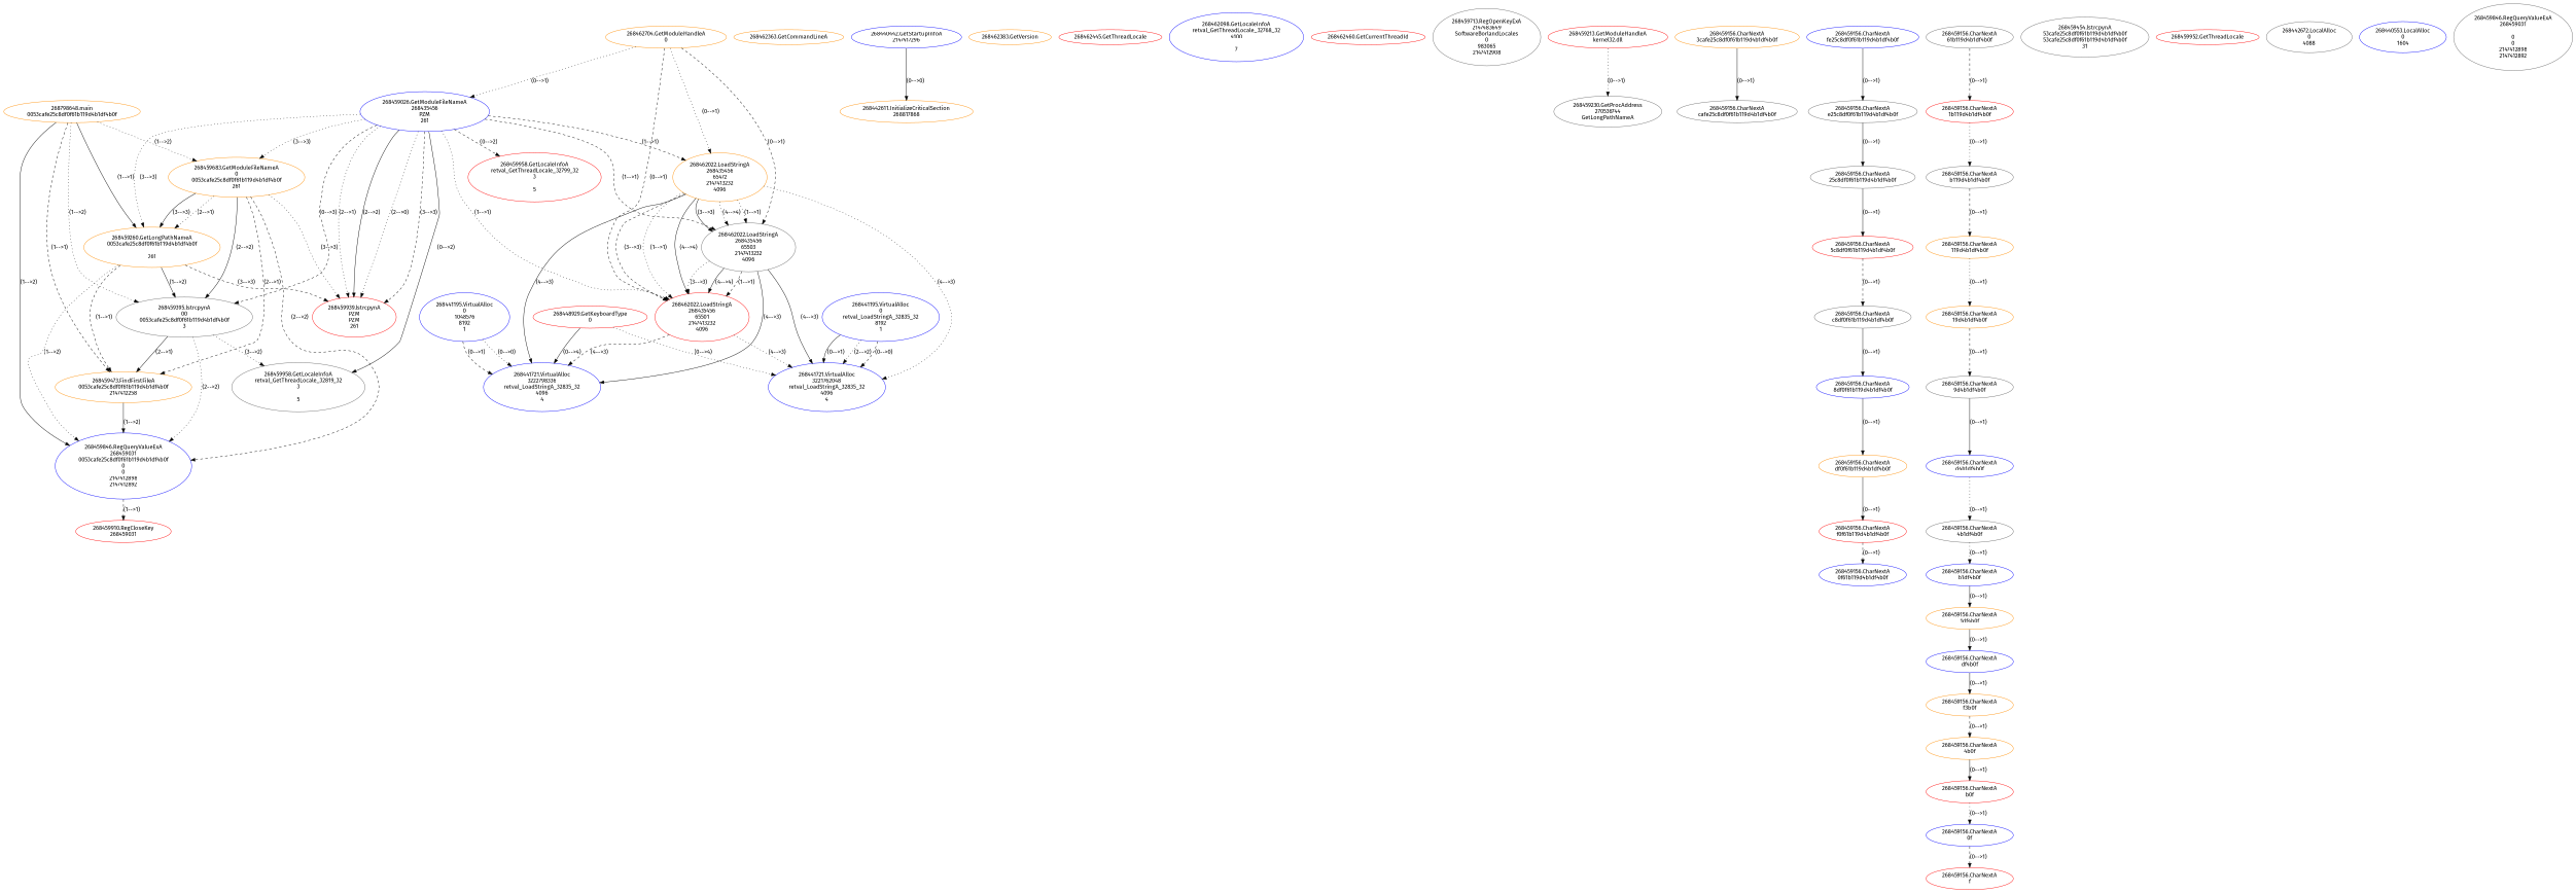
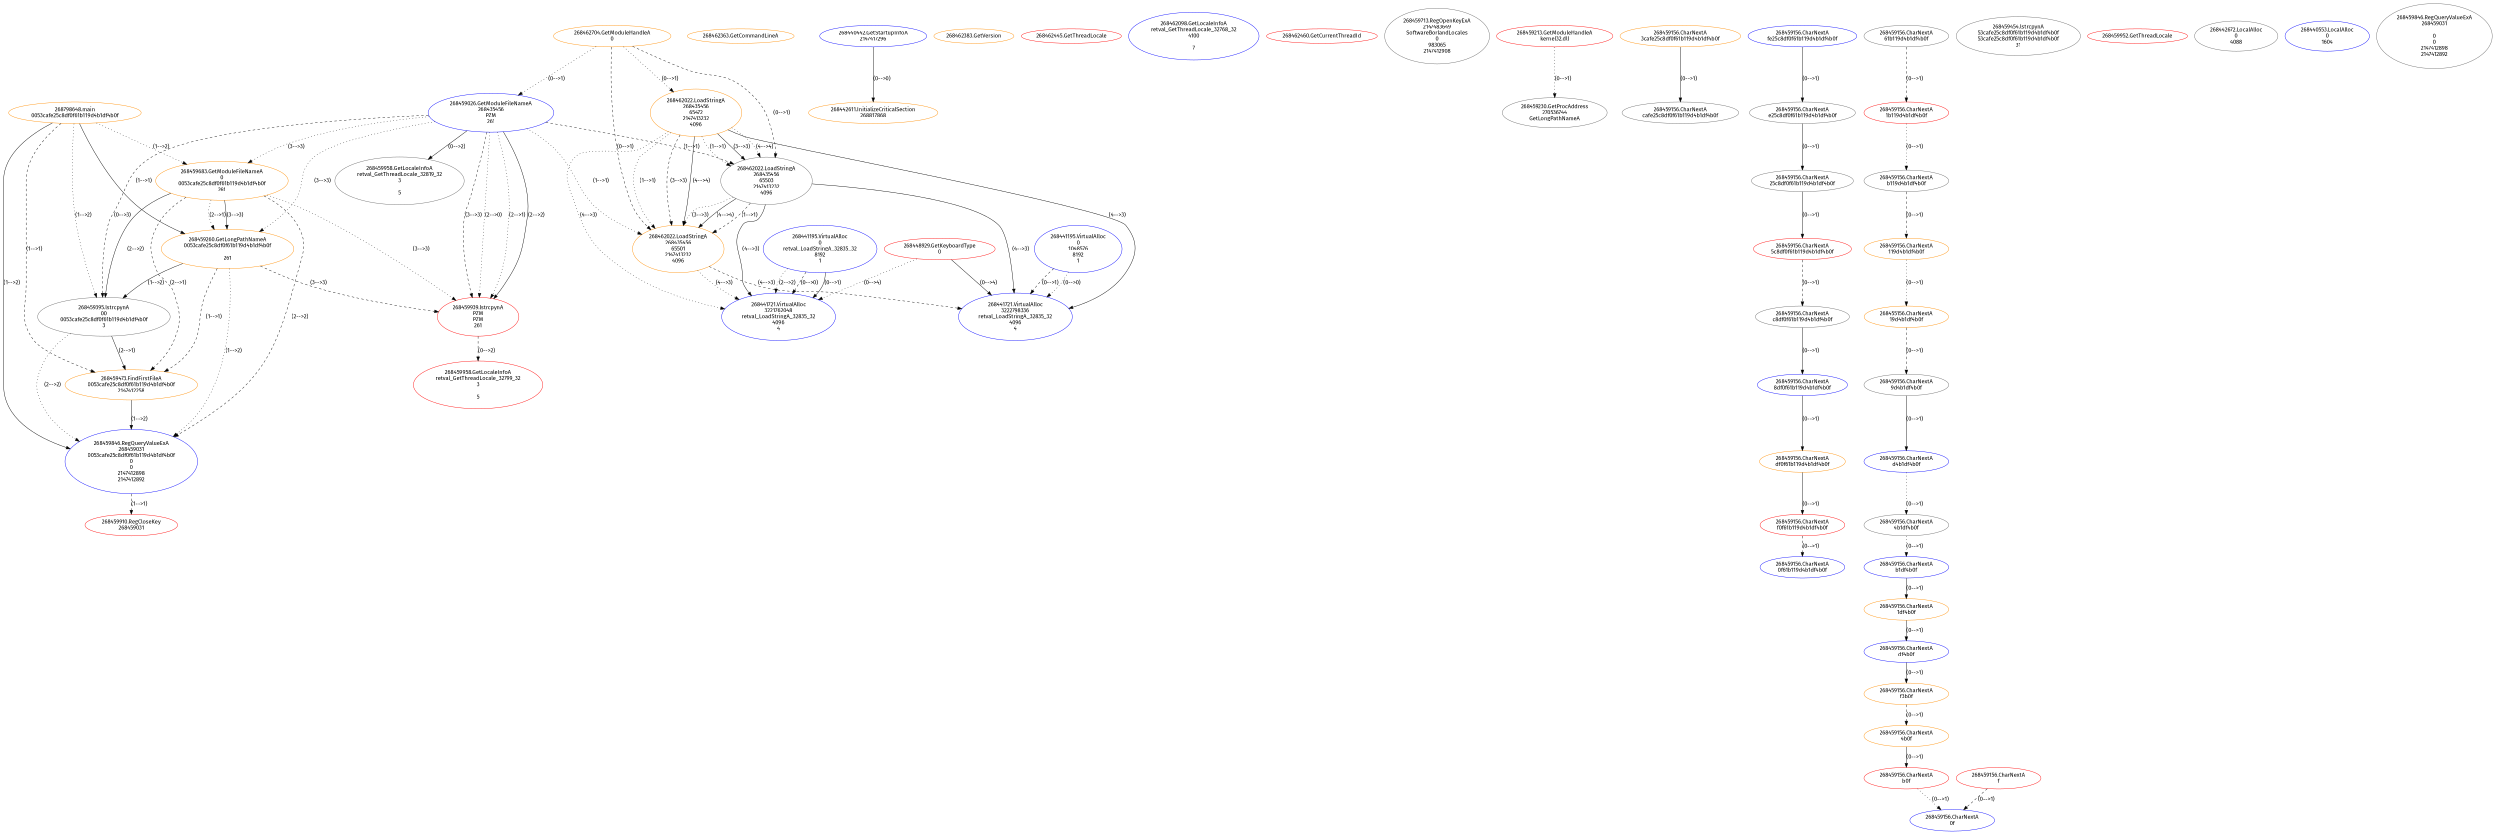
  digraph {
    fontname="Fira Sans"
    node [color=darkorange fontname="Fira Sans"]
    edge [fontname="Fira Sans" style=solid]
    n1 [label="268798648.main\n0053cafe25c8df0f61b119d4b1df4b0f"]
    n2 [label="268459683.GetModuleFileNameA\n0\n0053cafe25c8df0f61b119d4b1df4b0f\n261"]
    n3 [label="268459260.GetLongPathNameA\n0053cafe25c8df0f61b119d4b1df4b0f\n\n261"]
    n4 [color=gray40 label="268459395.lstrcpynA\n00\n0053cafe25c8df0f61b119d4b1df4b0f\n3"]
    n5 [label="268459473.FindFirstFileA\n0053cafe25c8df0f61b119d4b1df4b0f\n2147412258"]
    n6 [color=blue label="268459846.RegQueryValueExA\n268459031\n0053cafe25c8df0f61b119d4b1df4b0f\n0\n0\n2147412898\n2147412892"]
    n7 [color=red label="268459939.lstrcpynA\nPZM\nPZM\n261"]
    n8 [color=gray40 label="268459958.GetLocaleInfoA\nretval_GetThreadLocale_32819_32\n3\n\n5"]
    n9 [color=red label="268459910.RegCloseKey\n268459031"]
    n10 [label="268462704.GetModuleHandleA\n0"]
    n11 [color=blue label="268459026.GetModuleFileNameA\n268435456\nPZM\n261"]
    n12 [label="268462022.LoadStringA\n268435456\n65472\n2147413232\n4096"]
    n13 [color=gray40 label="268462022.LoadStringA\n268435456\n65503\n2147413232\n4096"]
-   n14 [color=red label="268462022.LoadStringA\n268435456\n65501\n2147413232\n4096"]
+   n14 [label="268462022.LoadStringA\n268435456\n65501\n2147413232\n4096"]
    n15 [color=red label="268459958.GetLocaleInfoA\nretval_GetThreadLocale_32799_32\n3\n\n5"]
    n16 [color=blue label="268441721.VirtualAlloc\n3221762048\nretval_LoadStringA_32835_32\n4096\n4"]
    n17 [color=blue label="268441721.VirtualAlloc\n3222798336\nretval_LoadStringA_32835_32\n4096\n4"]
    n18 [color=red label="268448929.GetKeyboardType\n0"]
    n19 [label="268462363.GetCommandLineA\n"]
    n20 [color=blue label="268440442.GetStartupInfoA\n2147417296"]
    n21 [label="268442611.InitializeCriticalSection\n268817868"]
    n22 [label="268462383.GetVersion\n"]
    n23 [color=red label="268462445.GetThreadLocale\n"]
    n24 [color=blue label="268462098.GetLocaleInfoA\nretval_GetThreadLocale_32768_32\n4100\n\n7"]
    n25 [color=red label="268462460.GetCurrentThreadId\n"]
    n26 [color=gray40 label="268459713.RegOpenKeyExA\n2147483649\nSoftware\Borland\Locales\n0\n983065\n2147412908"]
    n27 [color=red label="268459213.GetModuleHandleA\nkernel32.dll"]
    n28 [color=gray40 label="268459230.GetProcAddress\n270536744\nGetLongPathNameA"]
    n29 [label="268459156.CharNextA\n3cafe25c8df0f61b119d4b1df4b0f"]
    n30 [color=gray40 label="268459156.CharNextA\ncafe25c8df0f61b119d4b1df4b0f"]
    n31 [color=blue label="268459156.CharNextA\nfe25c8df0f61b119d4b1df4b0f"]
    n32 [color=gray40 label="268459156.CharNextA\ne25c8df0f61b119d4b1df4b0f"]
    n33 [color=gray40 label="268459156.CharNextA\n25c8df0f61b119d4b1df4b0f"]
    n34 [color=red label="268459156.CharNextA\n5c8df0f61b119d4b1df4b0f"]
    n35 [color=gray40 label="268459156.CharNextA\nc8df0f61b119d4b1df4b0f"]
    n36 [color=blue label="268459156.CharNextA\n8df0f61b119d4b1df4b0f"]
    n37 [label="268459156.CharNextA\ndf0f61b119d4b1df4b0f"]
    n38 [color=red label="268459156.CharNextA\nf0f61b119d4b1df4b0f"]
    n39 [color=blue label="268459156.CharNextA\n0f61b119d4b1df4b0f"]
    n40 [color=gray40 label="268459156.CharNextA\n61b119d4b1df4b0f"]
    n41 [color=red label="268459156.CharNextA\n1b119d4b1df4b0f"]
    n42 [color=gray40 label="268459156.CharNextA\nb119d4b1df4b0f"]
    n43 [label="268459156.CharNextA\n119d4b1df4b0f"]
-   n44 [label="268459156.CharNextA\n19d4b1df4b0f"]
+   n44 [label="268455156.CharNextA\n19d4b1df4b0f"]
    n45 [color=gray40 label="268459156.CharNextA\n9d4b1df4b0f"]
    n46 [color=blue label="268459156.CharNextA\nd4b1df4b0f"]
    n47 [color=gray40 label="268459156.CharNextA\n4b1df4b0f"]
    n48 [color=blue label="268459156.CharNextA\nb1df4b0f"]
    n49 [label="268459156.CharNextA\n1df4b0f"]
    n50 [color=blue label="268459156.CharNextA\ndf4b0f"]
    n51 [label="268459156.CharNextA\nf3b0f"]
    n52 [label="268459156.CharNextA\n4b0f"]
    n53 [color=red label="268459156.CharNextA\nb0f"]
    n54 [color=blue label="268459156.CharNextA\n0f"]
    n55 [color=red label="268459156.CharNextA\nf"]
    n56 [color=gray40 label="268459454.lstrcpynA\n53cafe25c8df0f61b119d4b1df4b0f\n53cafe25c8df0f61b119d4b1df4b0f\n31"]
    n57 [color=red label="268459952.GetThreadLocale\n"]
    n58 [color=gray40 label="268442672.LocalAlloc\n0\n4088"]
    n59 [color=blue label="268441195.VirtualAlloc\n0\nretval_LoadStringA_32835_32\n8192\n1"]
    n60 [color=blue label="268440553.LocalAlloc\n0\n1604"]
    n61 [color=gray40 label="268459846.RegQueryValueExA\n268459031\n\n0\n0\n2147412898\n2147412892"]
    n62 [color=blue label="268441195.VirtualAlloc\n0\n1048576\n8192\n1"]
    n1 -> n2 [label="(1-->2)" style=dotted]
    n1 -> n3 [label="(1-->1)"]
    n1 -> n4 [label="(1-->2)" style=dotted]
    n1 -> n5 [label="(1-->1)" style=dashed]
    n1 -> n6 [label="(1-->2)"]
    n2 -> n3 [label="(2-->1)" style=dotted]
    n2 -> n3 [label="(3-->3)"]
    n2 -> n4 [label="(2-->2)"]
    n2 -> n5 [label="(2-->1)" style=dashed]
    n2 -> n6 [label="(2-->2)" style=dashed]
    n2 -> n7 [label="(3-->3)" style=dotted]
    n3 -> n4 [label="(1-->2)"]
    n3 -> n5 [label="(1-->1)" style=dashed]
    n3 -> n6 [label="(1-->2)" style=dotted]
    n3 -> n7 [label="(3-->3)" style=dashed]
    n4 -> n5 [label="(2-->1)"]
    n4 -> n6 [label="(2-->2)" style=dotted]
-   n4 -> n8 [label="(3-->2)" style=dotted]
    n5 -> n6 [label="(1-->2)"]
    n6 -> n9 [label="(1-->1)" style=dashed]
    n10 -> n11 [label="(0-->1)" style=dotted]
    n10 -> n12 [label="(0-->1)" style=dotted]
    n10 -> n13 [label="(0-->1)" style=dashed]
    n10 -> n14 [label="(0-->1)" style=dashed]
    n11 -> n2 [label="(3-->3)" style=dotted]
    n11 -> n3 [label="(3-->3)" style=dotted]
    n11 -> n4 [label="(0-->3)" style=dashed]
    n11 -> n7 [label="(2-->1)" style=dotted]
    n11 -> n7 [label="(2-->2)"]
    n11 -> n7 [label="(3-->3)" style=dashed]
    n11 -> n7 [label="(2-->0)" style=dotted]
    n11 -> n8 [label="(0-->2)"]
-   n11 -> n12 [label="(1-->1)" style=dashed]
    n11 -> n13 [label="(1-->1)" style=dashed]
    n11 -> n14 [label="(1-->1)" style=dotted]
-   n11 -> n15 [label="(0-->2)" style=dashed]
+   n7 -> n15 [label="(0-->2)" style=dashed]
    n12 -> n13 [label="(1-->1)" style=dotted]
    n12 -> n13 [label="(3-->3)"]
    n12 -> n13 [label="(4-->4)" style=dotted]
    n12 -> n14 [label="(1-->1)" style=dotted]
    n12 -> n14 [label="(3-->3)" style=dashed]
    n12 -> n14 [label="(4-->4)"]
    n12 -> n16 [label="(4-->3)" style=dotted]
    n12 -> n17 [label="(4-->3)"]
    n13 -> n14 [label="(1-->1)" style=dashed]
    n13 -> n14 [label="(3-->3)" style=dotted]
    n13 -> n14 [label="(4-->4)"]
    n13 -> n16 [label="(4-->3)"]
    n13 -> n17 [label="(4-->3)"]
    n14 -> n16 [label="(4-->3)" style=dotted]
    n14 -> n17 [label="(4-->3)" style=dashed]
    n18 -> n16 [label="(0-->4)" style=dotted]
    n18 -> n17 [label="(0-->4)"]
    n20 -> n21 [label="(0-->0)"]
    n27 -> n28 [label="(0-->1)" style=dotted]
    n29 -> n30 [label="(0-->1)"]
    n31 -> n32 [label="(0-->1)"]
    n32 -> n33 [label="(0-->1)"]
    n33 -> n34 [label="(0-->1)"]
    n34 -> n35 [label="(0-->1)" style=dashed]
    n35 -> n36 [label="(0-->1)"]
    n36 -> n37 [label="(0-->1)"]
    n37 -> n38 [label="(0-->1)"]
    n38 -> n39 [label="(0-->1)" style=dashed]
    n40 -> n41 [label="(0-->1)" style=dashed]
    n41 -> n42 [label="(0-->1)" style=dotted]
    n42 -> n43 [label="(0-->1)" style=dashed]
    n43 -> n44 [label="(0-->1)" style=dotted]
    n44 -> n45 [label="(0-->1)" style=dashed]
    n45 -> n46 [label="(0-->1)"]
    n46 -> n47 [label="(0-->1)" style=dotted]
    n47 -> n48 [label="(0-->1)" style=dotted]
    n48 -> n49 [label="(0-->1)"]
    n49 -> n50 [label="(0-->1)"]
    n50 -> n51 [label="(0-->1)"]
    n51 -> n52 [label="(0-->1)" style=dashed]
    n52 -> n53 [label="(0-->1)"]
    n53 -> n54 [label="(0-->1)" style=dotted]
-   n54 -> n55 [label="(0-->1)" style=dashed]
+   n55 -> n54 [label="(0-->1)" style=dashed]
    n59 -> n16 [label="(0-->1)"]
    n59 -> n16 [label="(2-->2)" style=dotted]
    n59 -> n16 [label="(0-->0)" style=dashed]
    n62 -> n17 [label="(0-->1)" style=dashed]
    n62 -> n17 [label="(0-->0)" style=dotted]
  }
